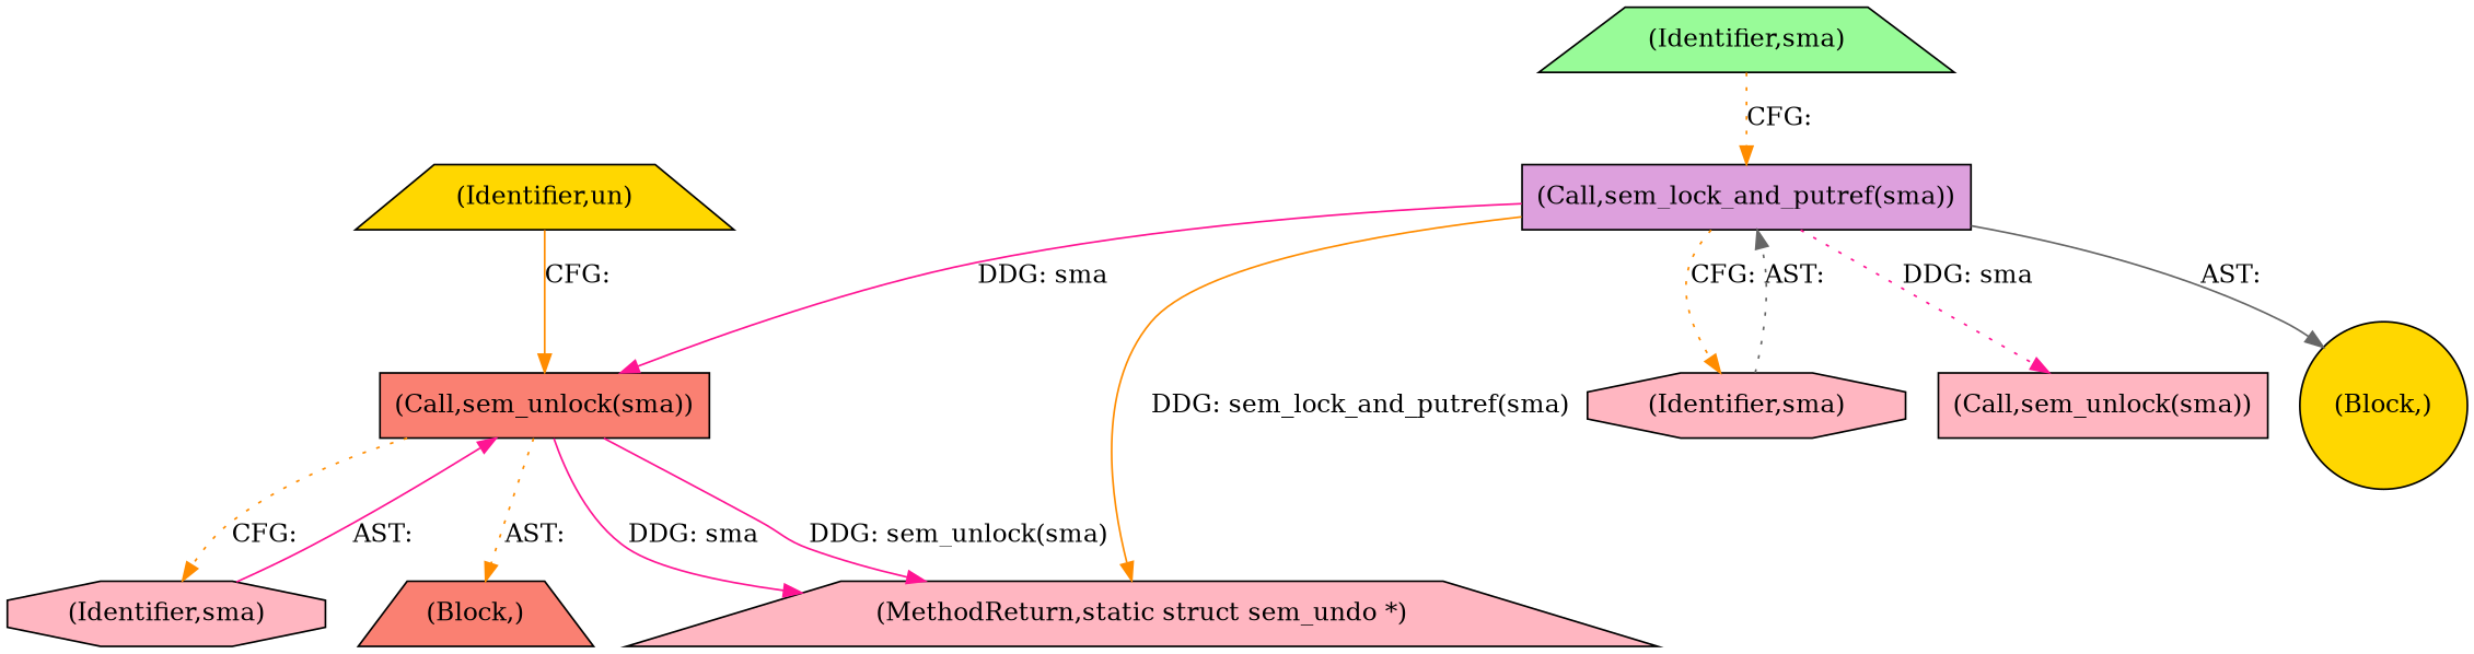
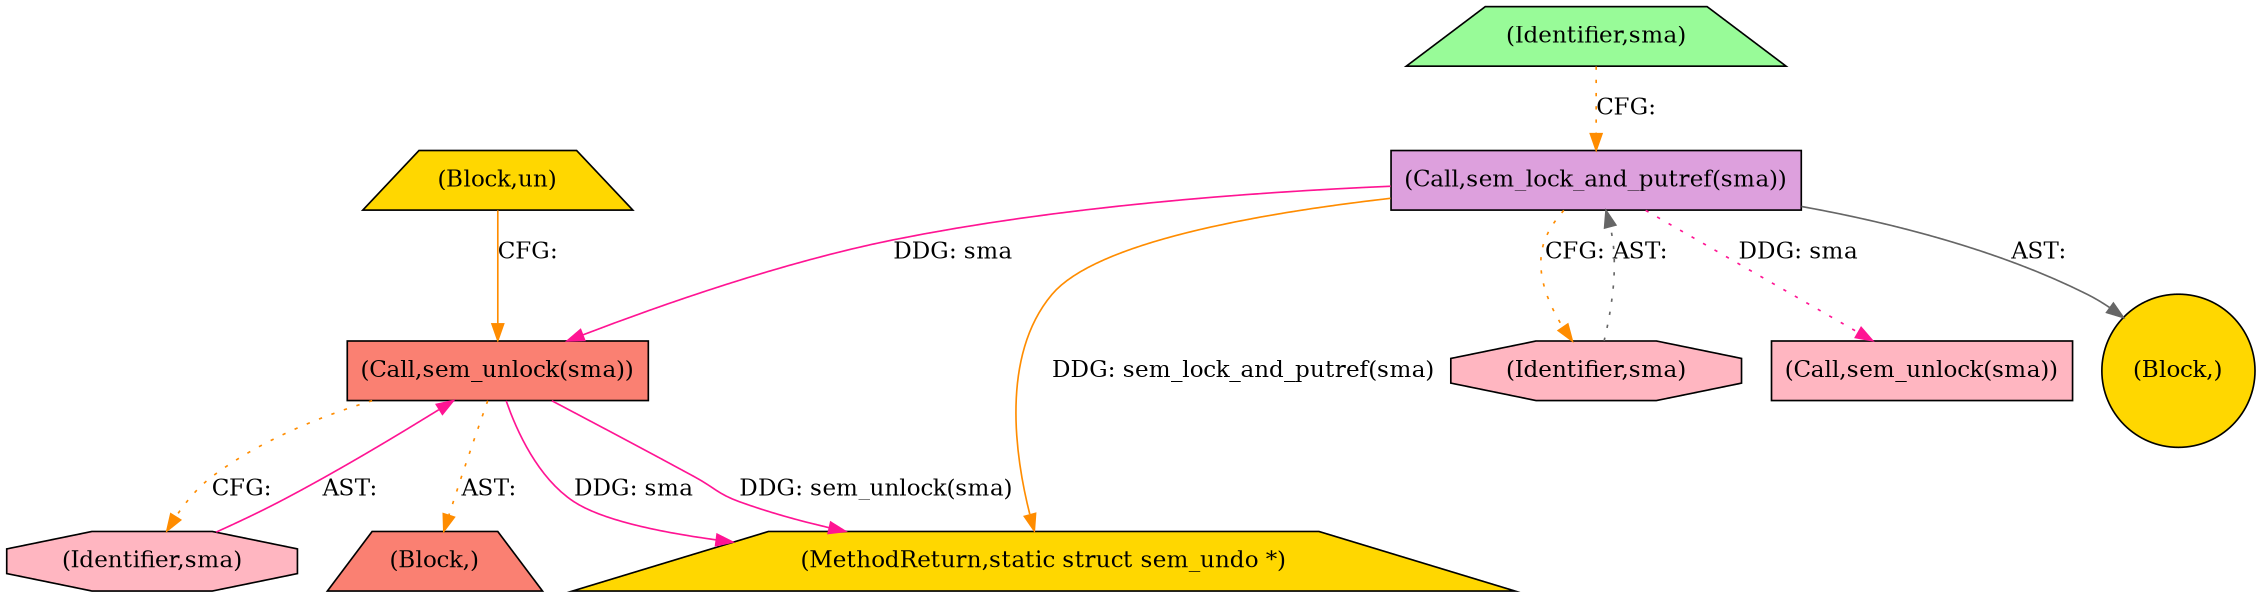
  digraph {
    node [fillcolor=lightpink shape=trapezium style=filled]
    edge [color=darkorange style=solid]
    n1 [fillcolor=salmon label="(Call,sem_unlock(sma))" shape=box]
    n2 [label="(Identifier,sma)" shape=octagon]
    n3 [fillcolor=salmon label="(Block,)"]
-   n4 [label="(MethodReturn,static struct sem_undo *)"]
+   n4 [fillcolor=gold label="(MethodReturn,static struct sem_undo *)"]
    n5 [fillcolor=plum label="(Call,sem_lock_and_putref(sma))" shape=box]
    n6 [label="(Identifier,sma)" shape=octagon]
    n7 [label="(Call,sem_unlock(sma))" shape=box]
    n8 [fillcolor=gold label="(Block,)" shape=circle]
    n9 [fillcolor=palegreen label="(Identifier,sma)"]
-   n10 [fillcolor=gold label="(Identifier,un)"]
+   n10 [fillcolor=gold label="(Block,un)"]
    n1 -> n2 [label="CFG: " style=dotted]
    n1 -> n3 [label="AST: " style=dotted]
    n1 -> n4 [color=deeppink label="DDG: sma"]
    n1 -> n4 [color=deeppink label="DDG: sem_unlock(sma)"]
    n2 -> n1 [color=deeppink label="AST: "]
    n5 -> n1 [color=deeppink label="DDG: sma"]
    n5 -> n4 [label="DDG: sem_lock_and_putref(sma)"]
    n5 -> n6 [label="CFG: " style=dotted]
    n5 -> n7 [color=deeppink label="DDG: sma" style=dotted]
    n5 -> n8 [color=gray40 label="AST: "]
    n6 -> n5 [color=gray40 label="AST: " style=dotted]
    n9 -> n5 [label="CFG: " style=dotted]
    n10 -> n1 [label="CFG: "]
  }
